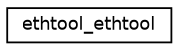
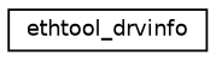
  digraph {
    rankdir=LR
-   n1 [color=black fillcolor=white fontname=Helvetica fontsize=10 height=0.2 label=ethtool_ethtool shape=record style=filled width=0.4]
+   n1 [color=black fillcolor=white fontname=Helvetica fontsize=10 height=0.2 label=ethtool_drvinfo shape=record style=filled width=0.4]
  }
